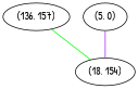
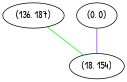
  graph {
    fontname="Patrick Hand"
    node [fontname="Patrick Hand"]
    edge [fontname="Patrick Hand"]
    n1 [label="(18, 154)"]
-   "(136, 157)"
-   "(0, 0)" [label="(5, 0)"]
+   "(136, 157)" [label="(136, 187)"]
+   "(0, 0)"
    "(136, 157)" -- n1 [color=green weight=2]
    "(0, 0)" -- n1 [color=purple weight=4]
  }
